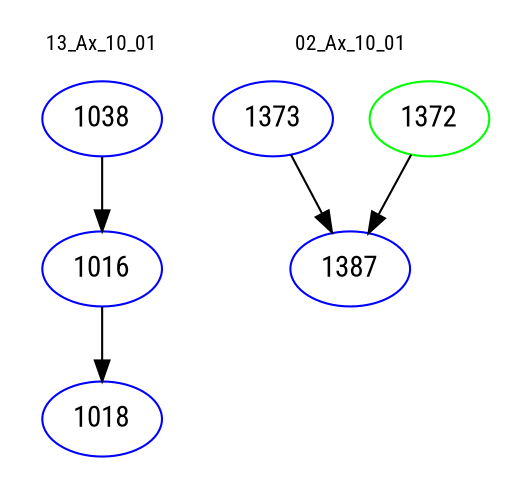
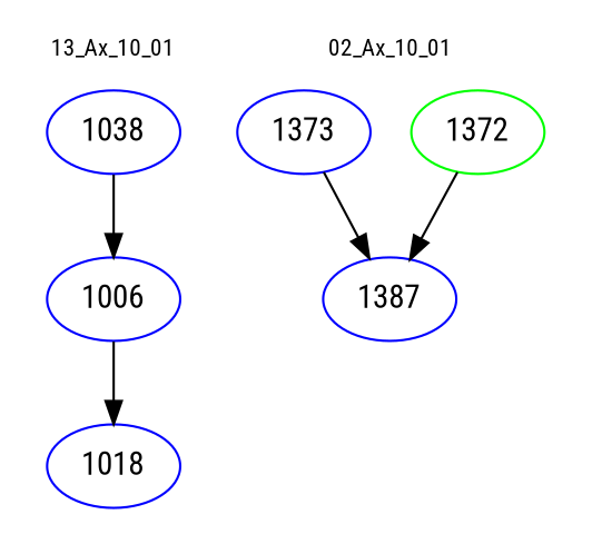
  digraph {
    fontname="Roboto Condensed"
    node [color=blue fontname="Roboto Condensed"]
    edge [color=black fontname="Roboto Condensed"]
    n1 [label=1038]
-   n2 [label=1016]
+   n2 [label=1006]
    n3 [label=1018]
    n4 [color=green label=1372]
    n5 [label=1387]
    n6 [label=1373]
    subgraph cluster_1 {
      color=white
      fontsize=10
      label="13_Ax_10_01"
      n1
      n2
      n3
    }
    subgraph cluster_2 {
      color=white
      fontsize=10
      label="02_Ax_10_01"
      n4
      n5
      n6
    }
    n1 -> n2
    n2 -> n3
    n4 -> n5
    n6 -> n5
  }
